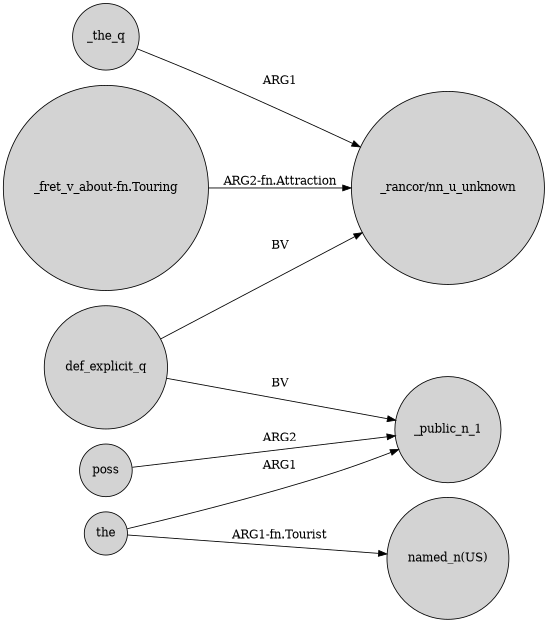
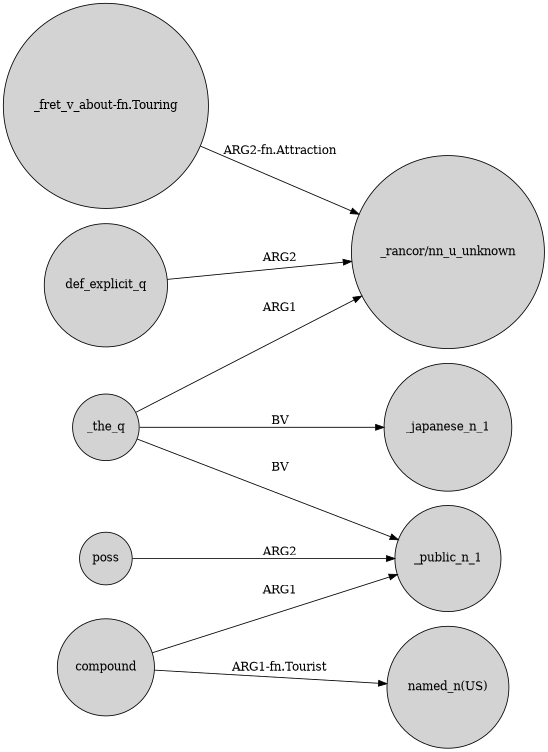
  digraph {
    rankdir=LR
    node [shape=circle style=filled]
    def_explicit_q
    "_rancor/nn_u_unknown"
    "_fret_v_about-fn.Touring"
-   compound [label=the]
+   compound
    "named_n(US)"
    _public_n_1
    _the_q
+   _japanese_n_1
    poss
-   def_explicit_q -> "_rancor/nn_u_unknown" [label=BV]
+   def_explicit_q -> "_rancor/nn_u_unknown" [label=ARG2]
    "_fret_v_about-fn.Touring" -> "_rancor/nn_u_unknown" [label="ARG2-fn.Attraction"]
    compound -> "named_n(US)" [label="ARG1-fn.Tourist"]
    compound -> _public_n_1 [label=ARG1]
    _the_q -> "_rancor/nn_u_unknown" [label=ARG1]
-   def_explicit_q -> _public_n_1 [label=BV]
+   _the_q -> _public_n_1 [label=BV]
+   _the_q -> _japanese_n_1 [label=BV]
    poss -> _public_n_1 [label=ARG2]
  }
